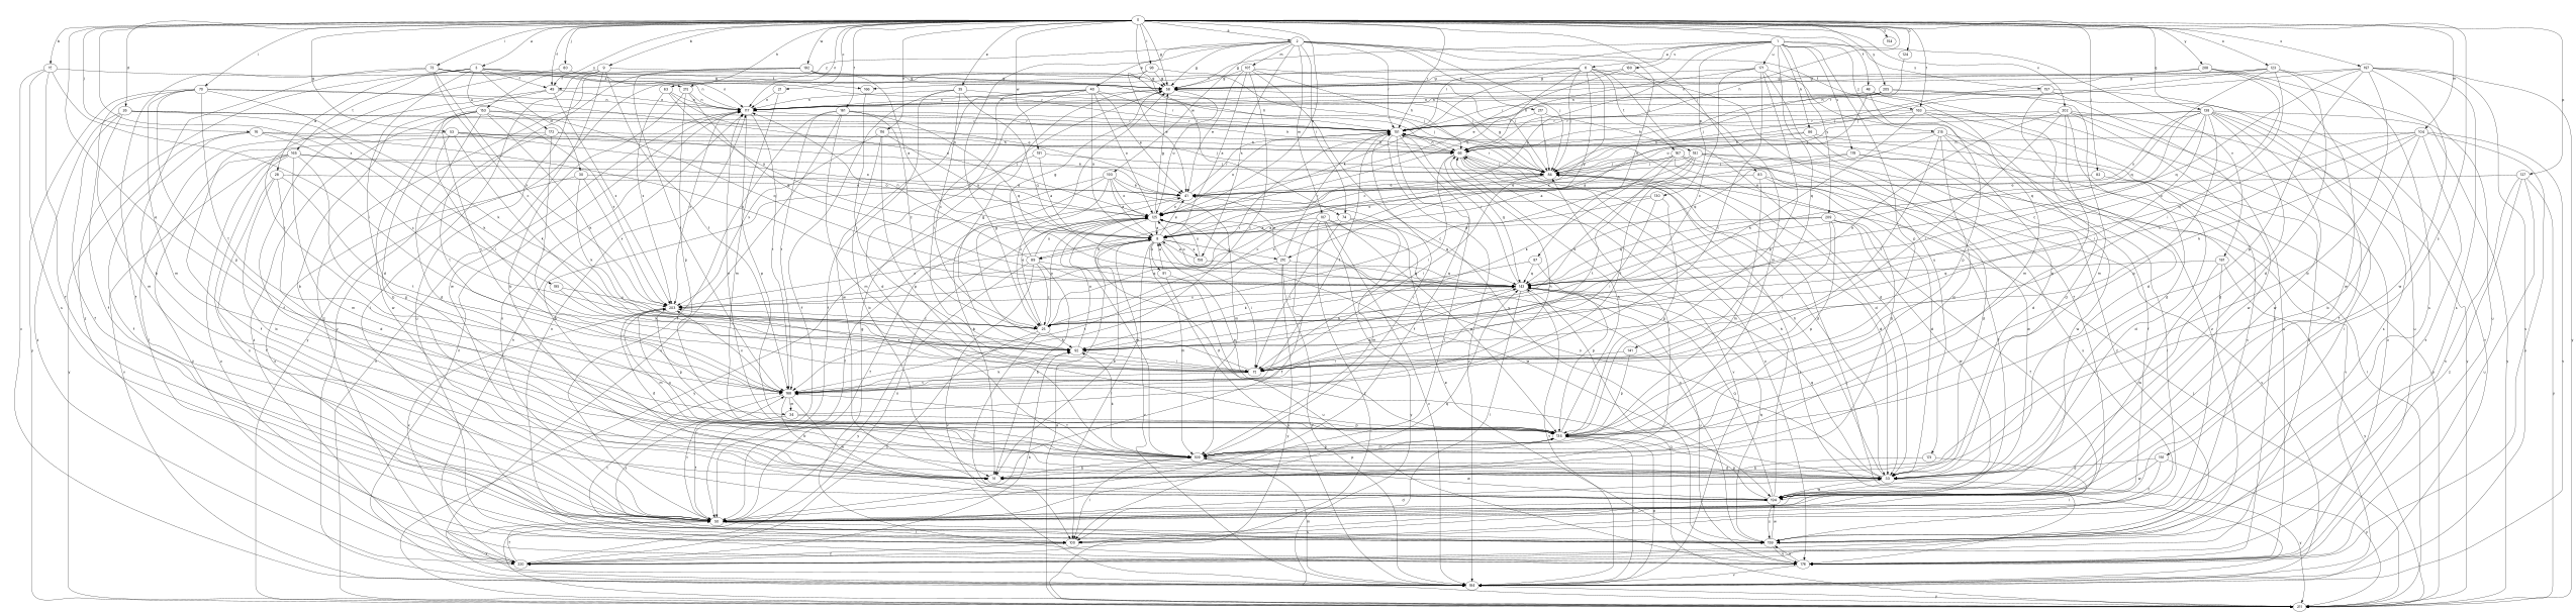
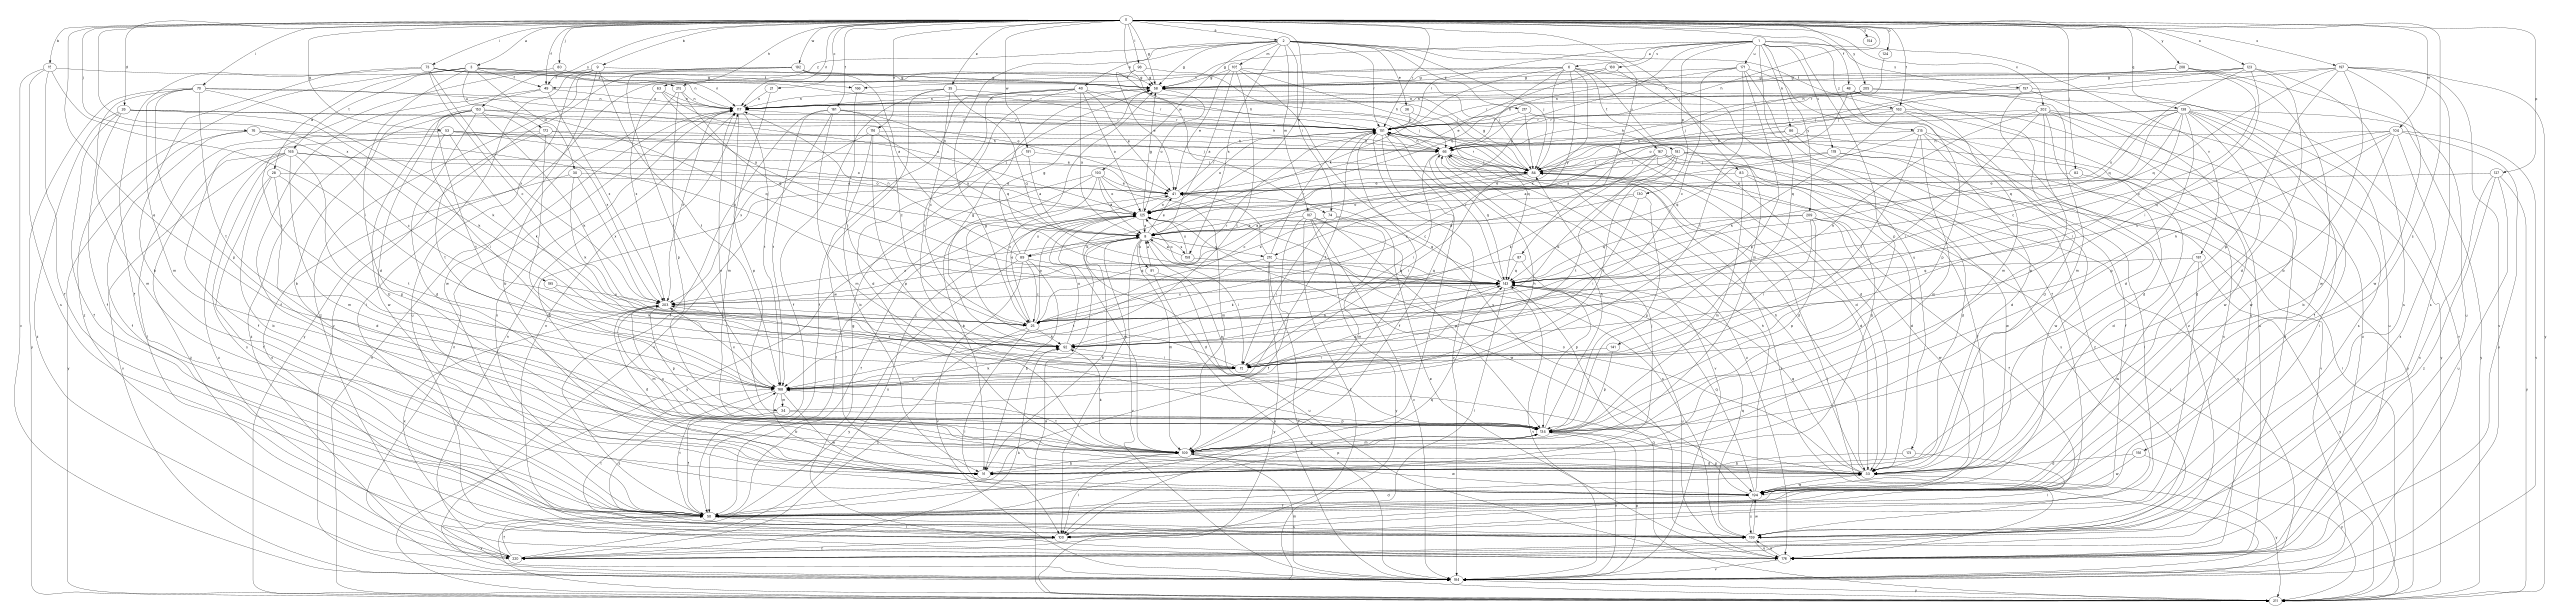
  strict digraph {
    fontname=Inter
    node [fontname=Inter]
    edge [fontname=Inter]
    0
    2
    3
    9
    15
    21
    26
    34
    35
    48
    49
    53
    58
    63
    66
    70
    73
    74
    76
    80
    82
    83
    98
    104
    116
    117
    123
    124
    125
    127
    138
    151
    153
    154
    156
    161
    163
    191
    192
    195
    197
    202
    205
    208
    25
+   36
    40
    84
    87
    105
    107
    158
    193
    217
    219
    28
    30
    33
    165
    166
    172
    220
    100
    168
    176
    194
    75
    184
    50
    159
    109
    92
    134
    143
    203
    16
    8
    41
    211
    1
    6
    86
    130
    141
    157
    171
    178
    180
    181
    209
    215
    89
    167
    174
    183
    210
    91
    0 -> 2 [label=a]
    0 -> 3 [label=a]
    0 -> 9 [label=b]
    0 -> 15 [label=b]
    0 -> 21 [label=c]
    0 -> 26 [label=d]
    0 -> 34 [label=e]
    0 -> 35 [label=e]
    0 -> 48 [label=f]
    0 -> 49 [label=f]
    0 -> 53 [label=g]
    0 -> 58 [label=g]
    0 -> 63 [label=h]
    0 -> 66 [label=h]
    0 -> 70 [label=i]
    0 -> 73 [label=i]
    0 -> 74 [label=i]
    0 -> 76 [label=j]
    0 -> 80 [label=j]
    0 -> 82 [label=j]
    0 -> 83 [label=j]
    0 -> 98 [label=l]
    0 -> 104 [label=m]
    0 -> 116 [label=n]
    0 -> 117 [label=n]
    0 -> 123 [label=o]
    0 -> 124 [label=o]
    0 -> 125 [label=o]
    0 -> 127 [label=p]
    0 -> 138 [label=q]
    0 -> 151 [label=r]
    0 -> 153 [label=s]
    0 -> 154 [label=s]
    0 -> 156 [label=s]
    0 -> 161 [label=t]
    0 -> 163 [label=t]
    0 -> 191 [label=w]
    0 -> 192 [label=w]
    0 -> 195 [label=x]
    0 -> 197 [label=x]
    0 -> 202 [label=x]
    0 -> 205 [label=y]
    0 -> 208 [label=y]
    2 -> 58 [label=g]
    2 -> 74 [label=i]
    2 -> 151 [label=r]
    2 -> 163 [label=t]
    2 -> 25 [label=c]
+   2 -> 36 [label=e]
    2 -> 40 [label=e]
    2 -> 84 [label=j]
    2 -> 87 [label=k]
    2 -> 105 [label=m]
    2 -> 107 [label=m]
    2 -> 158 [label=s]
    2 -> 193 [label=w]
    2 -> 217 [label=z]
    2 -> 219 [label=z]
    3 -> 49 [label=f]
    3 -> 117 [label=n]
    3 -> 219 [label=z]
    3 -> 28 [label=d]
    3 -> 30 [label=d]
    3 -> 33 [label=d]
    3 -> 165 [label=t]
    3 -> 166 [label=t]
    3 -> 172 [label=u]
    3 -> 220 [label=z]
    9 -> 49 [label=f]
    9 -> 84 [label=j]
    9 -> 100 [label=l]
    9 -> 168 [label=t]
    9 -> 176 [label=u]
    9 -> 194 [label=w]
    15 -> 58 [label=g]
    15 -> 75 [label=i]
    15 -> 184 [label=v]
    15 -> 50 [label=f]
    15 -> 159 [label=s]
    21 -> 117 [label=n]
    21 -> 109 [label=m]
    26 -> 66 [label=h]
    26 -> 151 [label=r]
    26 -> 220 [label=z]
    26 -> 50 [label=f]
    26 -> 109 [label=m]
    26 -> 92 [label=k]
    34 -> 66 [label=h]
    34 -> 50 [label=f]
    34 -> 134 [label=p]
    35 -> 117 [label=n]
    35 -> 25 [label=c]
    35 -> 84 [label=j]
    35 -> 194 [label=w]
    35 -> 50 [label=f]
    35 -> 143 [label=q]
    48 -> 117 [label=n]
    48 -> 125 [label=o]
    48 -> 33 [label=d]
    48 -> 109 [label=m]
    48 -> 134 [label=p]
    49 -> 117 [label=n]
    49 -> 50 [label=f]
    49 -> 203 [label=x]
    49 -> 16 [label=b]
    53 -> 66 [label=h]
    53 -> 125 [label=o]
    53 -> 84 [label=j]
    53 -> 100 [label=l]
    53 -> 75 [label=i]
    53 -> 92 [label=k]
    58 -> 117 [label=n]
    58 -> 125 [label=o]
    63 -> 117 [label=n]
    63 -> 203 [label=x]
    63 -> 8 [label=a]
    63 -> 41 [label=e]
    66 -> 84 [label=j]
    66 -> 33 [label=d]
    66 -> 176 [label=u]
    66 -> 75 [label=i]
    66 -> 184 [label=v]
    66 -> 143 [label=q]
    70 -> 117 [label=n]
    70 -> 125 [label=o]
    70 -> 168 [label=t]
    70 -> 50 [label=f]
    70 -> 109 [label=m]
    70 -> 92 [label=k]
    70 -> 134 [label=p]
    70 -> 211 [label=y]
    73 -> 58 [label=g]
    73 -> 117 [label=n]
    73 -> 151 [label=r]
    73 -> 25 [label=c]
    73 -> 50 [label=f]
    73 -> 203 [label=x]
    73 -> 16 [label=b]
    74 -> 75 [label=i]
    74 -> 109 [label=m]
    74 -> 143 [label=q]
    74 -> 8 [label=a]
    76 -> 66 [label=h]
    76 -> 25 [label=c]
    76 -> 50 [label=f]
    76 -> 143 [label=q]
    76 -> 211 [label=y]
    80 -> 58 [label=g]
    80 -> 168 [label=t]
    82 -> 33 [label=d]
    82 -> 41 [label=e]
    83 -> 33 [label=d]
    83 -> 184 [label=v]
    83 -> 109 [label=m]
    83 -> 41 [label=e]
    98 -> 58 [label=g]
    98 -> 84 [label=j]
    98 -> 41 [label=e]
    98 -> 211 [label=y]
    104 -> 66 [label=h]
    104 -> 25 [label=c]
    104 -> 176 [label=u]
    104 -> 184 [label=v]
    104 -> 159 [label=s]
    104 -> 92 [label=k]
    104 -> 143 [label=q]
    104 -> 16 [label=b]
    116 -> 66 [label=h]
    116 -> 134 [label=p]
    116 -> 203 [label=x]
    116 -> 16 [label=b]
    116 -> 8 [label=a]
    117 -> 151 [label=r]
    117 -> 168 [label=t]
    117 -> 134 [label=p]
    117 -> 203 [label=x]
    123 -> 58 [label=g]
    123 -> 117 [label=n]
    123 -> 84 [label=j]
    123 -> 33 [label=d]
    123 -> 75 [label=i]
    123 -> 159 [label=s]
    123 -> 143 [label=q]
    124 -> 66 [label=h]
    125 -> 58 [label=g]
    125 -> 33 [label=d]
    125 -> 194 [label=w]
    125 -> 50 [label=f]
    125 -> 109 [label=m]
    125 -> 8 [label=a]
    127 -> 220 [label=z]
    127 -> 176 [label=u]
    127 -> 159 [label=s]
    127 -> 41 [label=e]
    127 -> 211 [label=y]
    138 -> 125 [label=o]
    138 -> 151 [label=r]
    138 -> 25 [label=c]
    138 -> 84 [label=j]
    138 -> 33 [label=d]
    138 -> 194 [label=w]
    138 -> 75 [label=i]
    138 -> 50 [label=f]
    138 -> 159 [label=s]
    138 -> 134 [label=p]
    138 -> 143 [label=q]
    138 -> 211 [label=y]
    151 -> 66 [label=h]
    151 -> 125 [label=o]
    151 -> 33 [label=d]
    151 -> 100 [label=l]
    151 -> 168 [label=t]
    151 -> 184 [label=v]
    151 -> 50 [label=f]
    153 -> 151 [label=r]
    153 -> 33 [label=d]
    153 -> 220 [label=z]
    153 -> 168 [label=t]
    153 -> 194 [label=w]
    153 -> 92 [label=k]
    153 -> 143 [label=q]
    153 -> 203 [label=x]
    153 -> 16 [label=b]
    156 -> 33 [label=d]
    156 -> 194 [label=w]
-   156 -> 50 [label=f]
    156 -> 211 [label=y]
    161 -> 151 [label=r]
    161 -> 25 [label=c]
    161 -> 168 [label=t]
    161 -> 184 [label=v]
    161 -> 50 [label=f]
    161 -> 109 [label=m]
    161 -> 143 [label=q]
    163 -> 66 [label=h]
    163 -> 151 [label=r]
    163 -> 33 [label=d]
    163 -> 220 [label=z]
    163 -> 176 [label=u]
    163 -> 92 [label=k]
    191 -> 84 [label=j]
    191 -> 16 [label=b]
    191 -> 8 [label=a]
    192 -> 58 [label=g]
    192 -> 66 [label=h]
    192 -> 220 [label=z]
    192 -> 168 [label=t]
    192 -> 184 [label=v]
    192 -> 8 [label=a]
    195 -> 92 [label=k]
    195 -> 203 [label=x]
    197 -> 58 [label=g]
    197 -> 151 [label=r]
    197 -> 194 [label=w]
    197 -> 184 [label=v]
    197 -> 159 [label=s]
    197 -> 134 [label=p]
    197 -> 143 [label=q]
    197 -> 16 [label=b]
    197 -> 211 [label=y]
    202 -> 151 [label=r]
    202 -> 33 [label=d]
    202 -> 100 [label=l]
    202 -> 194 [label=w]
    202 -> 75 [label=i]
    202 -> 92 [label=k]
    202 -> 134 [label=p]
    202 -> 211 [label=y]
    205 -> 117 [label=n]
    205 -> 151 [label=r]
    205 -> 84 [label=j]
    205 -> 176 [label=u]
    205 -> 109 [label=m]
    208 -> 58 [label=g]
    208 -> 25 [label=c]
    208 -> 84 [label=j]
    208 -> 176 [label=u]
    208 -> 194 [label=w]
    25 -> 125 [label=o]
    25 -> 151 [label=r]
    25 -> 220 [label=z]
    25 -> 100 [label=l]
    25 -> 92 [label=k]
    25 -> 41 [label=e]
+   36 -> 151 [label=r]
+   36 -> 143 [label=q]
    40 -> 117 [label=n]
    40 -> 125 [label=o]
    40 -> 151 [label=r]
    40 -> 33 [label=d]
    40 -> 75 [label=i]
    40 -> 50 [label=f]
    40 -> 8 [label=a]
    40 -> 41 [label=e]
    84 -> 58 [label=g]
    84 -> 151 [label=r]
    84 -> 25 [label=c]
    84 -> 33 [label=d]
    84 -> 75 [label=i]
    84 -> 41 [label=e]
    87 -> 92 [label=k]
    87 -> 134 [label=p]
    87 -> 143 [label=q]
    105 -> 58 [label=g]
    105 -> 66 [label=h]
    105 -> 84 [label=j]
    105 -> 168 [label=t]
    105 -> 159 [label=s]
    105 -> 8 [label=a]
    105 -> 41 [label=e]
    107 -> 220 [label=z]
    107 -> 184 [label=v]
    107 -> 50 [label=f]
    107 -> 159 [label=s]
    107 -> 134 [label=p]
    107 -> 8 [label=a]
    107 -> 211 [label=y]
    158 -> 125 [label=o]
    158 -> 143 [label=q]
    158 -> 8 [label=a]
    193 -> 125 [label=o]
    193 -> 25 [label=c]
    193 -> 109 [label=m]
    193 -> 16 [label=b]
    193 -> 8 [label=a]
    193 -> 41 [label=e]
    193 -> 211 [label=y]
    217 -> 151 [label=r]
    217 -> 84 [label=j]
    217 -> 33 [label=d]
    219 -> 117 [label=n]
    219 -> 134 [label=p]
    219 -> 143 [label=q]
    219 -> 16 [label=b]
    28 -> 33 [label=d]
    28 -> 168 [label=t]
    28 -> 50 [label=f]
    28 -> 16 [label=b]
    28 -> 41 [label=e]
    30 -> 159 [label=s]
    30 -> 92 [label=k]
    30 -> 203 [label=x]
    30 -> 41 [label=e]
    33 -> 66 [label=h]
    33 -> 125 [label=o]
    33 -> 194 [label=w]
    33 -> 143 [label=q]
    33 -> 211 [label=y]
    165 -> 125 [label=o]
    165 -> 84 [label=j]
    165 -> 220 [label=z]
    165 -> 176 [label=u]
    165 -> 184 [label=v]
    165 -> 159 [label=s]
    165 -> 109 [label=m]
    165 -> 134 [label=p]
    166 -> 75 [label=i]
    172 -> 66 [label=h]
    172 -> 168 [label=t]
    172 -> 75 [label=i]
    172 -> 50 [label=f]
    172 -> 41 [label=e]
    220 -> 117 [label=n]
    220 -> 125 [label=o]
    220 -> 50 [label=f]
    220 -> 92 [label=k]
    100 -> 220 [label=z]
    100 -> 168 [label=t]
    100 -> 203 [label=x]
    168 -> 34 [label=m]
    168 -> 194 [label=w]
    168 -> 159 [label=s]
    168 -> 92 [label=k]
    168 -> 143 [label=q]
    168 -> 203 [label=x]
    168 -> 16 [label=b]
    176 -> 58 [label=g]
    176 -> 84 [label=j]
    176 -> 184 [label=v]
    176 -> 159 [label=s]
    176 -> 41 [label=e]
    194 -> 66 [label=h]
    194 -> 50 [label=f]
    194 -> 159 [label=s]
    194 -> 134 [label=p]
    194 -> 143 [label=q]
    75 -> 58 [label=g]
    75 -> 168 [label=t]
    75 -> 203 [label=x]
    184 -> 117 [label=n]
    184 -> 84 [label=j]
    184 -> 109 [label=m]
    184 -> 134 [label=p]
    184 -> 211 [label=y]
    50 -> 117 [label=n]
    50 -> 33 [label=d]
    50 -> 100 [label=l]
    50 -> 168 [label=t]
    50 -> 184 [label=v]
    50 -> 159 [label=s]
    50 -> 143 [label=q]
    159 -> 117 [label=n]
    159 -> 176 [label=u]
    159 -> 194 [label=w]
    159 -> 143 [label=q]
    109 -> 151 [label=r]
    109 -> 33 [label=d]
    109 -> 100 [label=l]
    109 -> 168 [label=t]
    109 -> 194 [label=w]
    109 -> 92 [label=k]
    109 -> 134 [label=p]
    109 -> 203 [label=x]
    109 -> 16 [label=b]
    92 -> 58 [label=g]
    92 -> 125 [label=o]
    92 -> 75 [label=i]
    134 -> 66 [label=h]
    134 -> 117 [label=n]
    134 -> 184 [label=v]
    134 -> 109 [label=m]
    134 -> 8 [label=a]
    143 -> 125 [label=o]
    143 -> 151 [label=r]
    143 -> 100 [label=l]
    143 -> 176 [label=u]
    143 -> 184 [label=v]
    143 -> 92 [label=k]
    143 -> 203 [label=x]
    203 -> 25 [label=c]
    203 -> 33 [label=d]
    203 -> 109 [label=m]
    203 -> 134 [label=p]
    16 -> 84 [label=j]
    16 -> 134 [label=p]
    8 -> 158 [label=s]
    8 -> 100 [label=l]
    8 -> 75 [label=i]
    8 -> 184 [label=v]
    8 -> 109 [label=m]
    8 -> 203 [label=x]
    8 -> 16 [label=b]
    8 -> 41 [label=e]
    8 -> 89 [label=k]
    8 -> 210 [label=y]
    8 -> 91 [label=k]
    41 -> 125 [label=o]
    41 -> 151 [label=r]
    41 -> 50 [label=f]
    211 -> 117 [label=n]
    211 -> 151 [label=r]
    211 -> 84 [label=j]
    211 -> 143 [label=q]
    211 -> 8 [label=a]
    1 -> 58 [label=g]
    1 -> 151 [label=r]
    1 -> 134 [label=p]
    1 -> 8 [label=a]
    1 -> 6 [label=a]
    1 -> 86 [label=k]
    1 -> 130 [label=p]
    1 -> 141 [label=q]
    1 -> 157 [label=s]
    1 -> 171 [label=u]
    1 -> 178 [label=v]
    1 -> 180 [label=v]
    1 -> 181 [label=v]
    1 -> 209 [label=y]
    1 -> 215 [label=z]
    6 -> 49 [label=f]
    6 -> 66 [label=h]
    6 -> 84 [label=j]
    6 -> 166 [label=t]
    6 -> 203 [label=x]
    6 -> 89 [label=k]
    6 -> 167 [label=t]
    6 -> 174 [label=u]
    6 -> 183 [label=v]
    6 -> 210 [label=y]
    86 -> 66 [label=h]
    86 -> 220 [label=z]
    86 -> 8 [label=a]
    86 -> 211 [label=y]
    130 -> 125 [label=o]
    130 -> 75 [label=i]
    130 -> 134 [label=p]
    130 -> 203 [label=x]
    141 -> 75 [label=i]
    141 -> 134 [label=p]
    157 -> 117 [label=n]
    157 -> 220 [label=z]
    157 -> 176 [label=u]
    157 -> 184 [label=v]
    171 -> 58 [label=g]
    171 -> 125 [label=o]
    171 -> 25 [label=c]
    171 -> 168 [label=t]
    171 -> 176 [label=u]
    171 -> 50 [label=f]
    171 -> 134 [label=p]
    178 -> 84 [label=j]
    178 -> 100 [label=l]
    178 -> 194 [label=w]
    178 -> 8 [label=a]
    180 -> 58 [label=g]
    180 -> 109 [label=m]
    180 -> 41 [label=e]
    181 -> 100 [label=l]
    181 -> 194 [label=w]
    181 -> 143 [label=q]
    181 -> 211 [label=y]
    209 -> 194 [label=w]
    209 -> 75 [label=i]
    209 -> 50 [label=f]
    209 -> 134 [label=p]
    209 -> 143 [label=q]
    209 -> 8 [label=a]
    215 -> 66 [label=h]
    215 -> 33 [label=d]
    215 -> 75 [label=i]
    215 -> 50 [label=f]
    215 -> 159 [label=s]
    215 -> 109 [label=m]
    215 -> 143 [label=q]
    89 -> 58 [label=g]
    89 -> 117 [label=n]
    89 -> 125 [label=o]
    89 -> 25 [label=c]
    89 -> 184 [label=v]
    89 -> 143 [label=q]
    89 -> 16 [label=b]
    89 -> 211 [label=y]
-   167 -> 8 [label=c]
+   167 -> 25 [label=c]
    167 -> 84 [label=j]
    167 -> 168 [label=t]
    167 -> 50 [label=f]
    167 -> 159 [label=s]
    167 -> 92 [label=k]
    167 -> 16 [label=b]
    174 -> 100 [label=l]
    174 -> 16 [label=b]
    183 -> 25 [label=c]
    183 -> 84 [label=j]
    183 -> 33 [label=d]
    183 -> 168 [label=t]
    183 -> 194 [label=w]
    183 -> 184 [label=v]
    183 -> 92 [label=k]
    210 -> 151 [label=r]
    210 -> 168 [label=t]
    210 -> 184 [label=v]
    210 -> 143 [label=q]
    210 -> 41 [label=e]
    210 -> 211 [label=y]
    91 -> 176 [label=u]
    91 -> 184 [label=v]
    91 -> 8 [label=a]
  }
